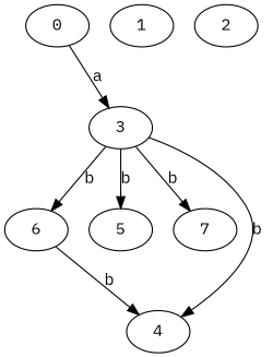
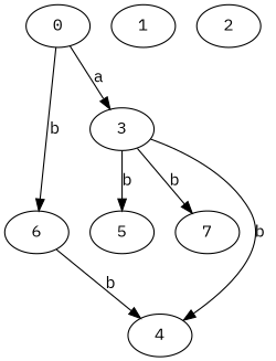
  strict digraph {
    fontname="IBM Plex Mono"
    node [fontname="IBM Plex Mono"]
    edge [fontname="IBM Plex Mono"]
    0
    3
    4
    5
    6
    7
    1
    2
    0 -> 3 [label=a]
    3 -> 4 [label=b]
    3 -> 5 [label=b]
-   3 -> 6 [label=b]
+   0 -> 6 [label=b]
    3 -> 7 [label=b]
    6 -> 4 [label=b]
  }
